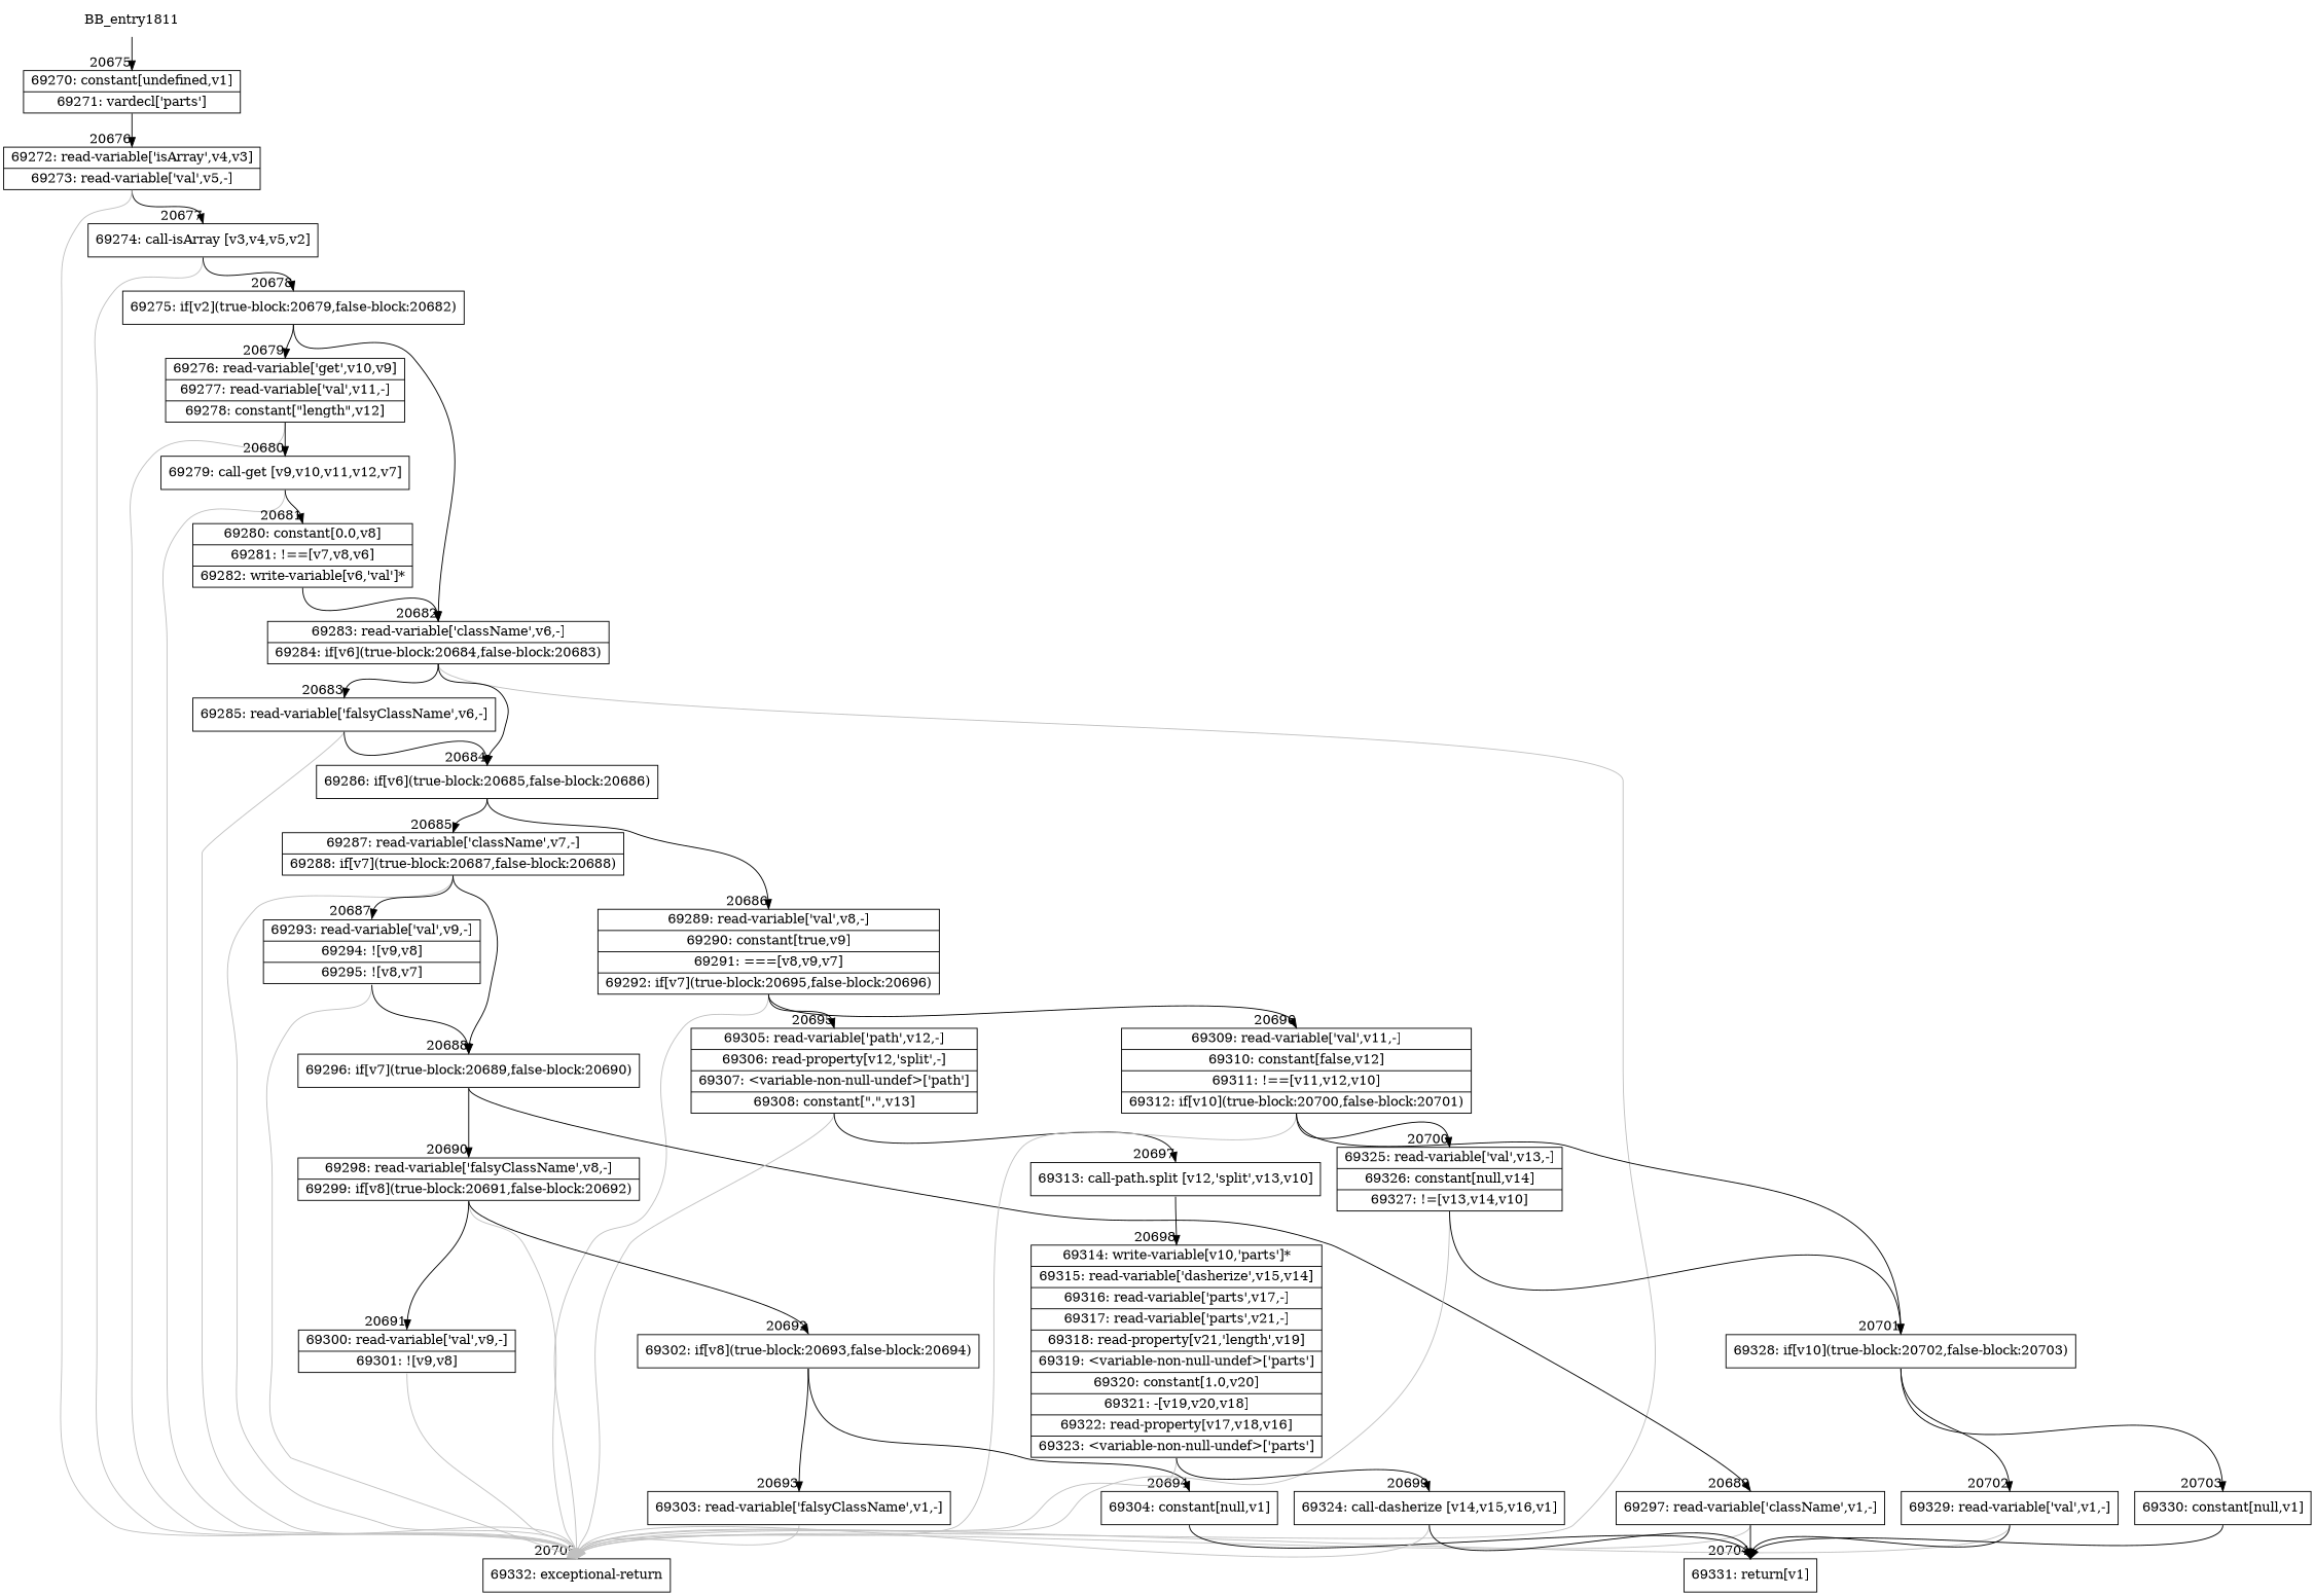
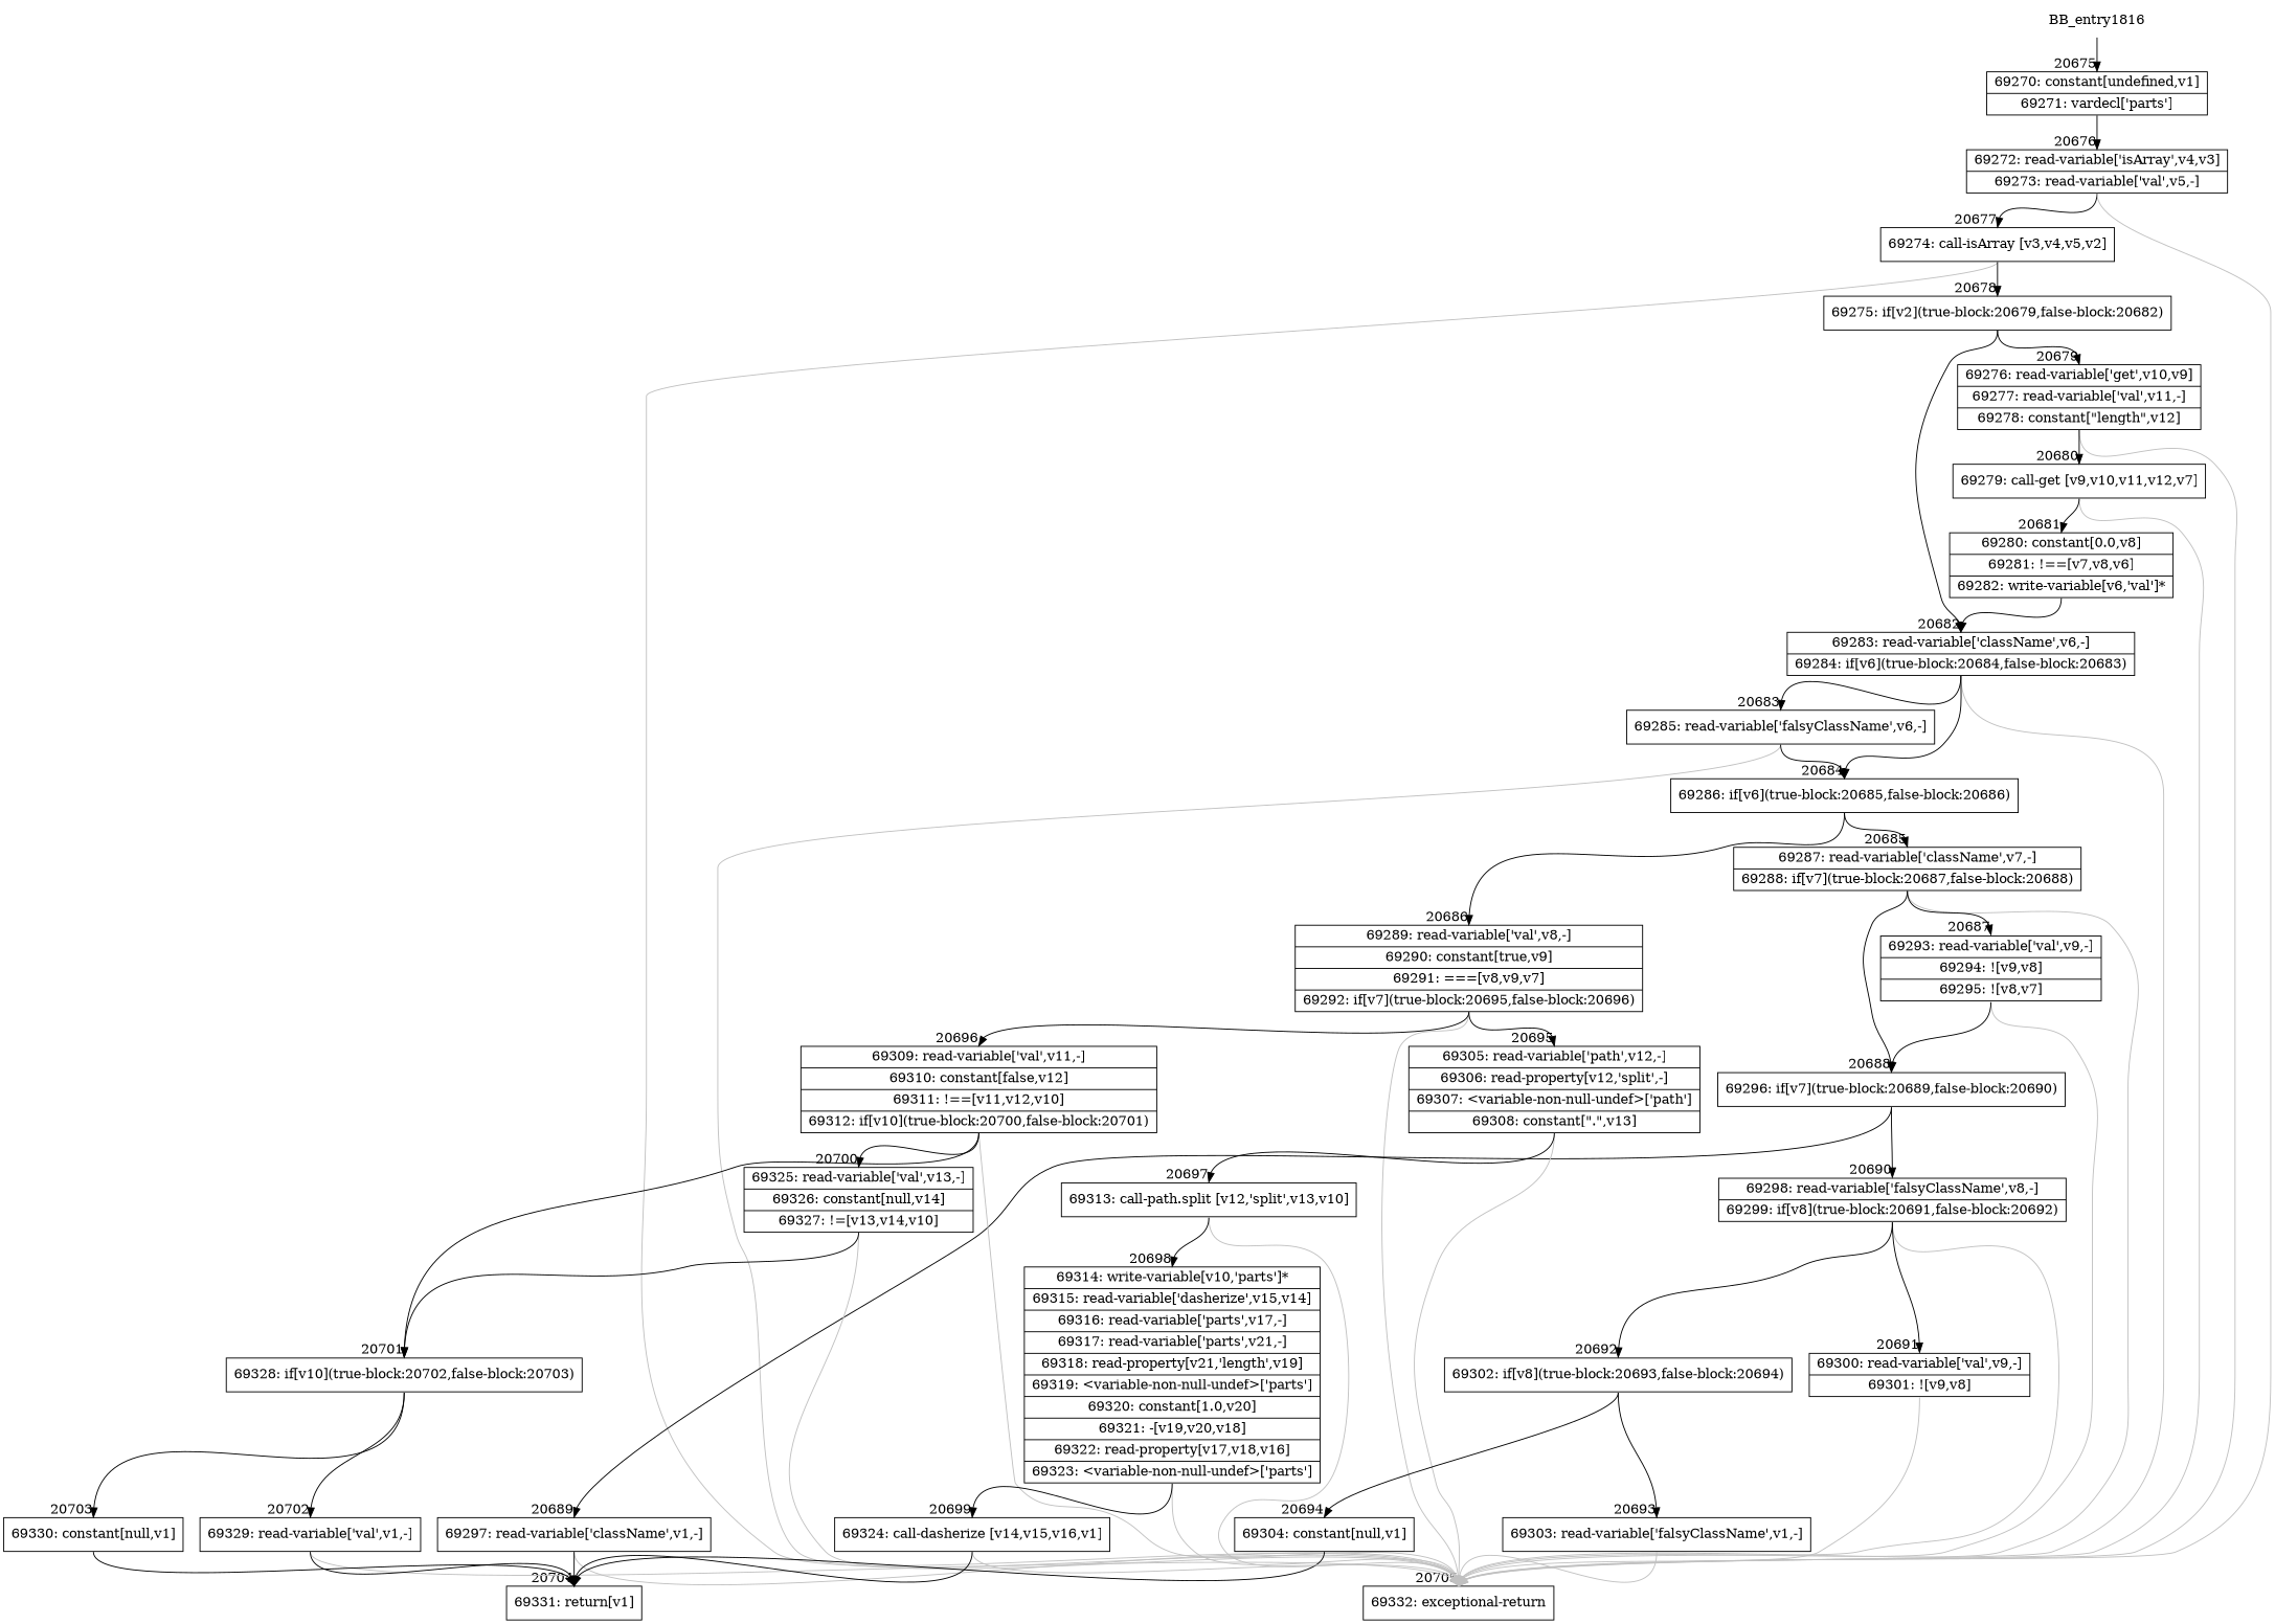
  digraph {
    rankdir=TD
    node [shape=record]
    edge [headport=n tailport=s]
-   BB_entry1811 [shape=none]
+   BB_entry1811 [shape=none label=BB_entry1816]
    n2 [label="{69270: constant[undefined,v1]|69271: vardecl['parts']}"]
    n3 [label="{69272: read-variable['isArray',v4,v3]|69273: read-variable['val',v5,-]}"]
    n4 [label="{69274: call-isArray [v3,v4,v5,v2]}"]
    n5 [label="{69332: exceptional-return}"]
    n6 [label="{69275: if[v2](true-block:20679,false-block:20682)}"]
    n7 [label="{69276: read-variable['get',v10,v9]|69277: read-variable['val',v11,-]|69278: constant[\"length\",v12]}"]
    n8 [label="{69283: read-variable['className',v6,-]|69284: if[v6](true-block:20684,false-block:20683)}"]
    n9 [label="{69279: call-get [v9,v10,v11,v12,v7]}"]
    n10 [label="{69286: if[v6](true-block:20685,false-block:20686)}"]
    n11 [label="{69285: read-variable['falsyClassName',v6,-]}"]
    n12 [label="{69280: constant[0.0,v8]|69281: !==[v7,v8,v6]|69282: write-variable[v6,'val']*}"]
    n13 [label="{69287: read-variable['className',v7,-]|69288: if[v7](true-block:20687,false-block:20688)}"]
    n14 [label="{69289: read-variable['val',v8,-]|69290: constant[true,v9]|69291: ===[v8,v9,v7]|69292: if[v7](true-block:20695,false-block:20696)}"]
    n15 [label="{69296: if[v7](true-block:20689,false-block:20690)}"]
    n16 [label="{69293: read-variable['val',v9,-]|69294: ![v9,v8]|69295: ![v8,v7]}"]
    n17 [label="{69305: read-variable['path',v12,-]|69306: read-property[v12,'split',-]|69307: \<variable-non-null-undef\>['path']|69308: constant[\".\",v13]}"]
    n18 [label="{69309: read-variable['val',v11,-]|69310: constant[false,v12]|69311: !==[v11,v12,v10]|69312: if[v10](true-block:20700,false-block:20701)}"]
    n19 [label="{69297: read-variable['className',v1,-]}"]
    n20 [label="{69298: read-variable['falsyClassName',v8,-]|69299: if[v8](true-block:20691,false-block:20692)}"]
    n21 [label="{69313: call-path.split [v12,'split',v13,v10]}"]
    n22 [label="{69328: if[v10](true-block:20702,false-block:20703)}"]
    n23 [label="{69325: read-variable['val',v13,-]|69326: constant[null,v14]|69327: !=[v13,v14,v10]}"]
    n24 [label="{69331: return[v1]}"]
    n25 [label="{69302: if[v8](true-block:20693,false-block:20694)}"]
    n26 [label="{69300: read-variable['val',v9,-]|69301: ![v9,v8]}"]
    n27 [label="{69314: write-variable[v10,'parts']*|69315: read-variable['dasherize',v15,v14]|69316: read-variable['parts',v17,-]|69317: read-variable['parts',v21,-]|69318: read-property[v21,'length',v19]|69319: \<variable-non-null-undef\>['parts']|69320: constant[1.0,v20]|69321: -[v19,v20,v18]|69322: read-property[v17,v18,v16]|69323: \<variable-non-null-undef\>['parts']}"]
    n28 [label="{69329: read-variable['val',v1,-]}"]
    n29 [label="{69330: constant[null,v1]}"]
    n30 [label="{69303: read-variable['falsyClassName',v1,-]}"]
    n31 [label="{69304: constant[null,v1]}"]
    n32 [label="{69324: call-dasherize [v14,v15,v16,v1]}"]
    BB_entry1811 -> n2 [headlabel="    20675"]
    n2 -> n3 [headlabel="      20676"]
    n3 -> n4 [headlabel="      20677"]
    n3 -> n5 [color=gray headlabel="      20705"]
    n4 -> n5 [color=gray]
    n4 -> n6 [headlabel="      20678"]
    n6 -> n7 [headlabel="      20679"]
    n6 -> n8 [headlabel="      20682"]
    n7 -> n5 [color=gray]
    n7 -> n9 [headlabel="      20680"]
    n8 -> n5 [color=gray]
    n8 -> n10 [headlabel="      20684"]
    n8 -> n11 [headlabel="      20683"]
    n9 -> n5 [color=gray]
    n9 -> n12 [headlabel="      20681"]
    n10 -> n13 [headlabel="      20685"]
    n10 -> n14 [headlabel="      20686"]
    n11 -> n5 [color=gray]
    n11 -> n10
    n12 -> n8
    n13 -> n5 [color=gray]
    n13 -> n15 [headlabel="      20688"]
    n13 -> n16 [headlabel="      20687"]
    n14 -> n5 [color=gray]
    n14 -> n17 [headlabel="      20695"]
    n14 -> n18 [headlabel="      20696"]
    n15 -> n19 [headlabel="      20689"]
    n15 -> n20 [headlabel="      20690"]
    n16 -> n5 [color=gray]
    n16 -> n15
    n17 -> n5 [color=gray]
    n17 -> n21 [headlabel="      20697"]
    n18 -> n5 [color=gray]
    n18 -> n22 [headlabel="      20701"]
    n18 -> n23 [headlabel="      20700"]
    n19 -> n5 [color=gray]
    n19 -> n24 [headlabel="      20704"]
    n20 -> n5 [color=gray]
    n20 -> n25 [headlabel="      20692"]
    n20 -> n26 [headlabel="      20691"]
+   n21 -> n5 [color=gray]
    n21 -> n27 [headlabel="      20698"]
    n22 -> n28 [headlabel="      20702"]
    n22 -> n29 [headlabel="      20703"]
    n23 -> n5 [color=gray]
    n23 -> n22
    n25 -> n30 [headlabel="      20693"]
    n25 -> n31 [headlabel="      20694"]
    n26 -> n5 [color=gray]
    n27 -> n5 [color=gray]
    n27 -> n32 [headlabel="      20699"]
    n28 -> n5 [color=gray]
    n28 -> n24
    n29 -> n24
    n30 -> n5 [color=gray]
    n31 -> n24
    n32 -> n5 [color=gray]
    n32 -> n24
  }
